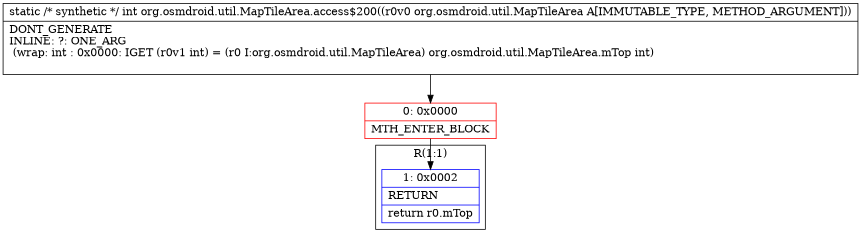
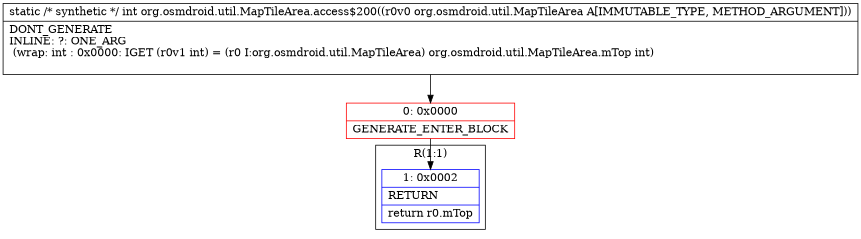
  digraph {
    node [shape=record]
    n1 [color=blue label="{1\:\ 0x0002|RETURN\l|return r0.mTop\l}"]
-   n2 [color=red label="{0\:\ 0x0000|MTH_ENTER_BLOCK\l}"]
+   n2 [color=red label="{0\:\ 0x0000|GENERATE_ENTER_BLOCK\l}"]
    n3 [label="{static \/* synthetic *\/ int org.osmdroid.util.MapTileArea.access$200((r0v0 org.osmdroid.util.MapTileArea A[IMMUTABLE_TYPE, METHOD_ARGUMENT]))  | DONT_GENERATE\lINLINE: ?: ONE_ARG  \l  (wrap: int : 0x0000: IGET  (r0v1 int) = (r0 I:org.osmdroid.util.MapTileArea) org.osmdroid.util.MapTileArea.mTop int)\l\l}"]
    subgraph cluster_1 {
      label="R(1:1)"
      n1
    }
    n2 -> n1
    n3 -> n2
  }
